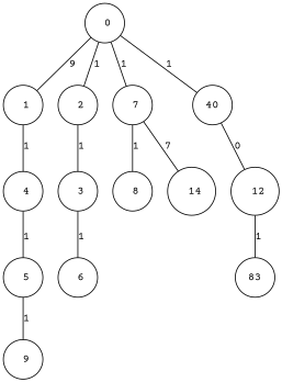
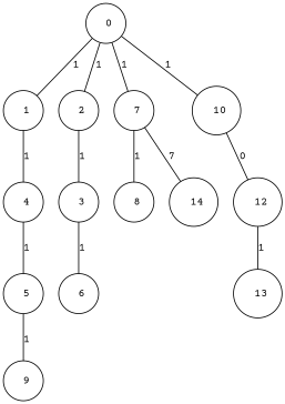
  graph {
    fixedsize="true;"
    fontname="Courier Prime"
    node [color=black fontname="Courier Prime" fontsize=12 hight=.12 shape=circle]
    edge [fontname="Courier Prime" fontsize=12]
    n1 [label=" 0" width=.12]
    n2 [label=" 1" width=.12]
    n3 [label=" 2" width=.12]
    n4 [label=" 7" width=.12]
-   n5 [label=40 width=.12]
+   n5 [label=" 10" width=.12]
    n6 [label=" 4" width=.12]
    n7 [label=" 3" width=.12]
    n8 [label=" 8" width=.12]
    n9 [label=" 14" width=.12]
    n10 [label=" 12" width=.12]
    n11 [label=" 5" width=.12]
    n12 [label=" 6" width=.12]
    n13 [label=" 9" width=.12]
-   n14 [label=83 width=.12]
-   n1 -- n2 [label=9]
+   n14 [label=" 13" width=.12]
+   n1 -- n2 [label=1]
    n1 -- n3 [label=1]
    n1 -- n4 [label=1]
    n1 -- n5 [label=1]
    n2 -- n6 [label=1]
    n3 -- n7 [label=1]
    n4 -- n8 [label=1]
    n4 -- n9 [label=7]
    n5 -- n10 [label=0]
    n6 -- n11 [label=1]
    n7 -- n12 [label=1]
    n10 -- n14 [label=1]
    n11 -- n13 [label=1]
  }
